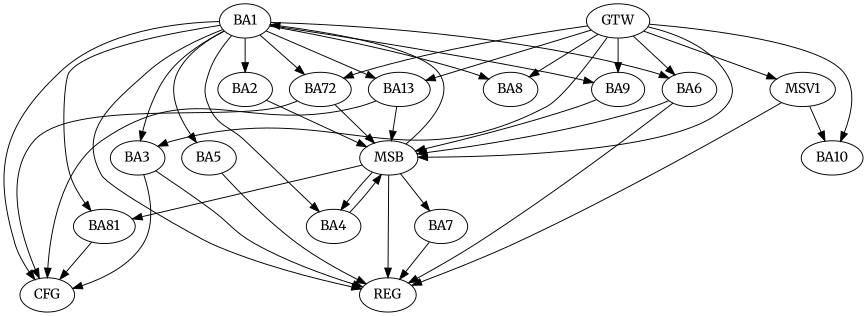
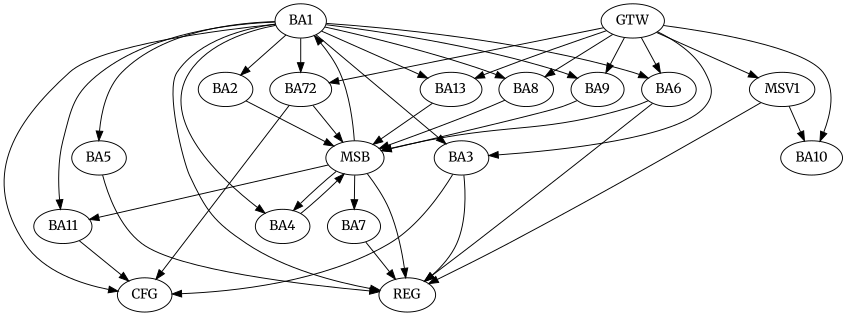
  strict digraph {
    fontname=Merriweather
    node [fontname=Merriweather]
    edge [fontname=Merriweather]
    n1 [label=BA1]
    n2 [label=BA2]
    n3 [label=BA3]
    n4 [label=BA4]
    n5 [label=BA5]
    n6 [label=BA6]
    n7 [label=BA8]
    n8 [label=BA9]
-   n9 [label=BA81]
+   n9 [label=BA11]
    n10 [label=BA72]
    n11 [label=BA13]
    n12 [label=REG]
    n13 [label=CFG]
    n14 [label=MSB]
    n15 [label=BA10]
    n16 [label=BA7]
    n17 [label=GTW]
    n18 [label=MSV1]
    n1 -> n2
    n1 -> n3
    n1 -> n4
    n1 -> n5
    n1 -> n6
    n1 -> n7
    n1 -> n8
    n1 -> n9
    n1 -> n10
    n1 -> n11
    n1 -> n12
    n1 -> n13
    n2 -> n14
    n3 -> n12
    n3 -> n13
    n4 -> n14
    n5 -> n12
    n6 -> n12
    n6 -> n14
-   n17 -> n14
+   n7 -> n14
    n8 -> n14
    n9 -> n13
    n10 -> n13
    n10 -> n14
-   n11 -> n13
    n11 -> n14
    n14 -> n1
    n14 -> n4
    n14 -> n9
    n14 -> n12
    n14 -> n16
    n16 -> n12
    n17 -> n3
    n17 -> n6
    n17 -> n7
    n17 -> n8
    n17 -> n10
    n17 -> n11
    n17 -> n15
    n17 -> n18
    n18 -> n12
    n18 -> n15
  }
